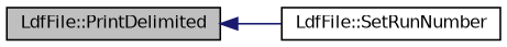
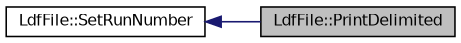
  digraph {
    rankdir=LR
    node [color=black fontname=Helvetica fontsize=10 shape=record style=filled]
    n1 [fillcolor=grey75 fontcolor=black height=0.2 label="LdfFile::PrintDelimited" width=0.4]
    n2 [fillcolor=white height=0.2 label="LdfFile::SetRunNumber" width=0.4]
-   n1 -> n2 [color=midnightblue dir=back fontname=Helvetica fontsize=10 labelfontname=Helvetica labelfontsize=10 style=solid]
+   n2 -> n1 [color=midnightblue dir=back fontname=Helvetica fontsize=10 labelfontname=Helvetica labelfontsize=10 style=solid]
  }
